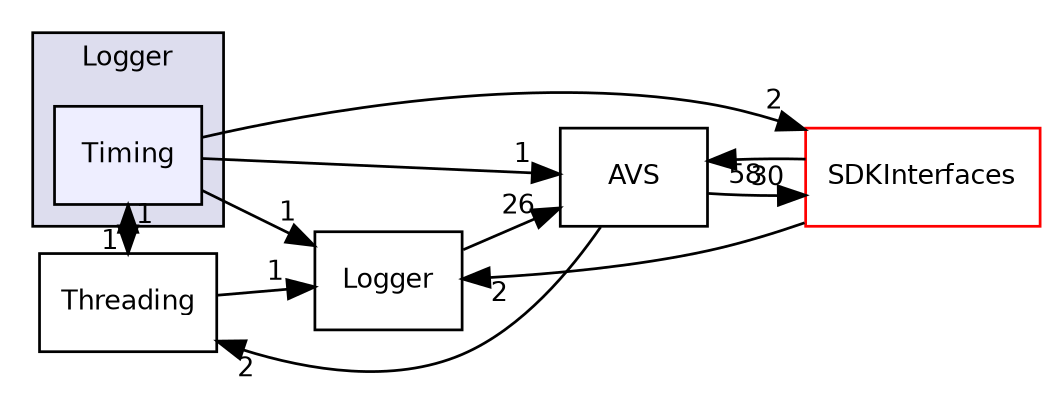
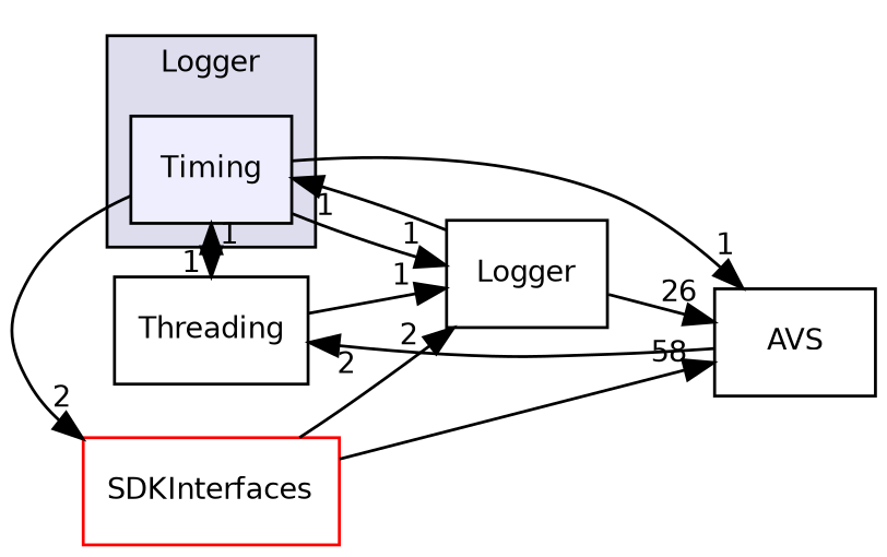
  digraph {
    compound=true
    rankdir=LR
    node [fontname=Helvetica fontsize=10 shape=box style=filled]
    edge [headlabel=1 labeldistance=1.5 labelfontname=Helvetica labelfontsize=10]
    n1 [fillcolor="#eeeeff" label=Timing pencolor=black]
    n2 [label=Threading style=""]
    n3 [label=Logger style=""]
    n4 [color=black fillcolor=white label=AVS]
    n5 [color=red fillcolor=white label=SDKInterfaces]
    subgraph cluster_1 {
      bgcolor="#ddddee"
      fontname=Helvetica
      fontsize=10
      label=Logger
      pencolor=black
      n1
    }
    n1 -> n2
    n1 -> n3
    n1 -> n4
    n1 -> n5 [headlabel=2]
    n2 -> n1
    n2 -> n3
+   n3 -> n1
    n3 -> n4 [headlabel=26]
    n4 -> n2 [headlabel=2]
-   n4 -> n5 [headlabel=30]
    n5 -> n3 [headlabel=2]
    n5 -> n4 [headlabel=58]
  }
